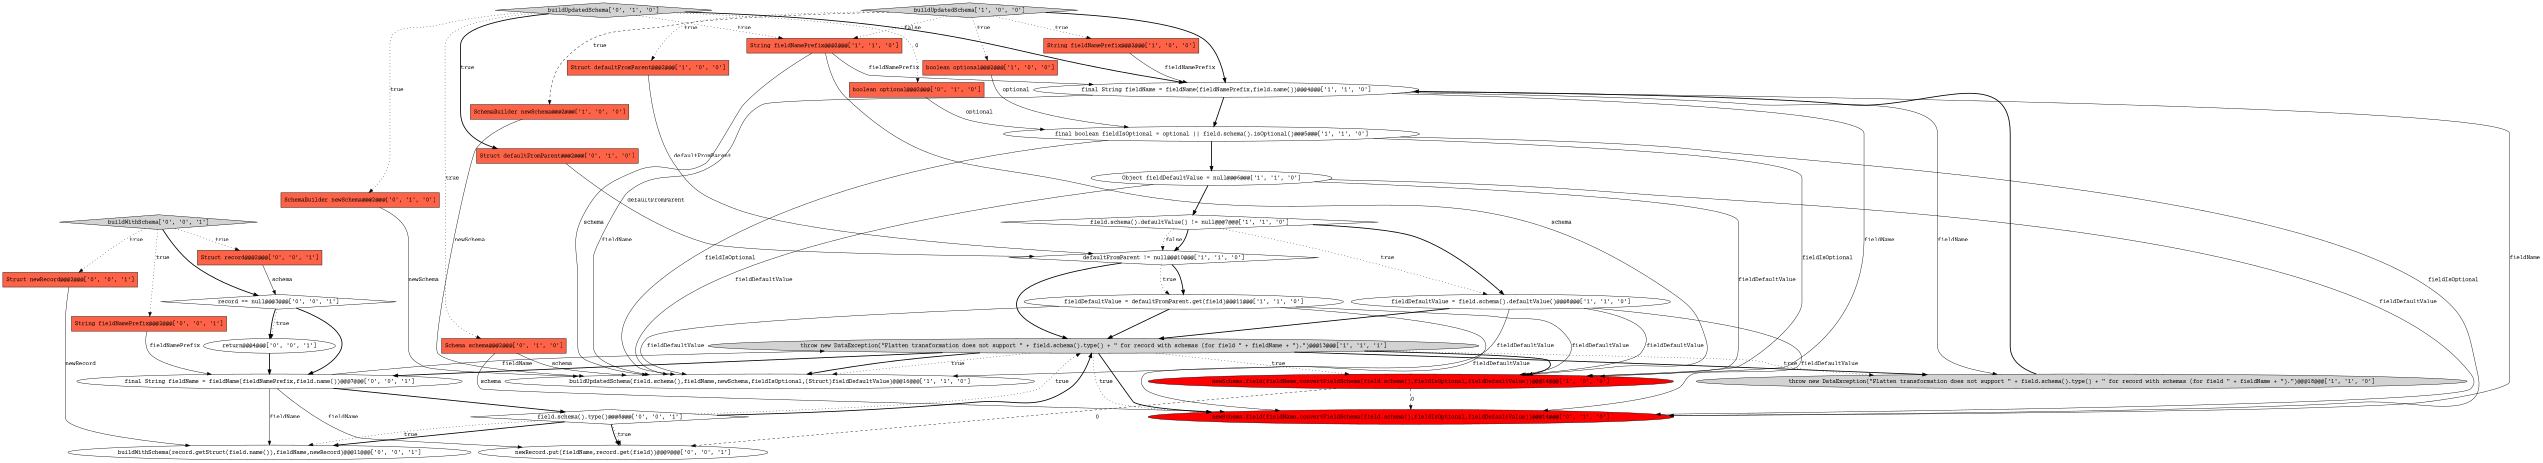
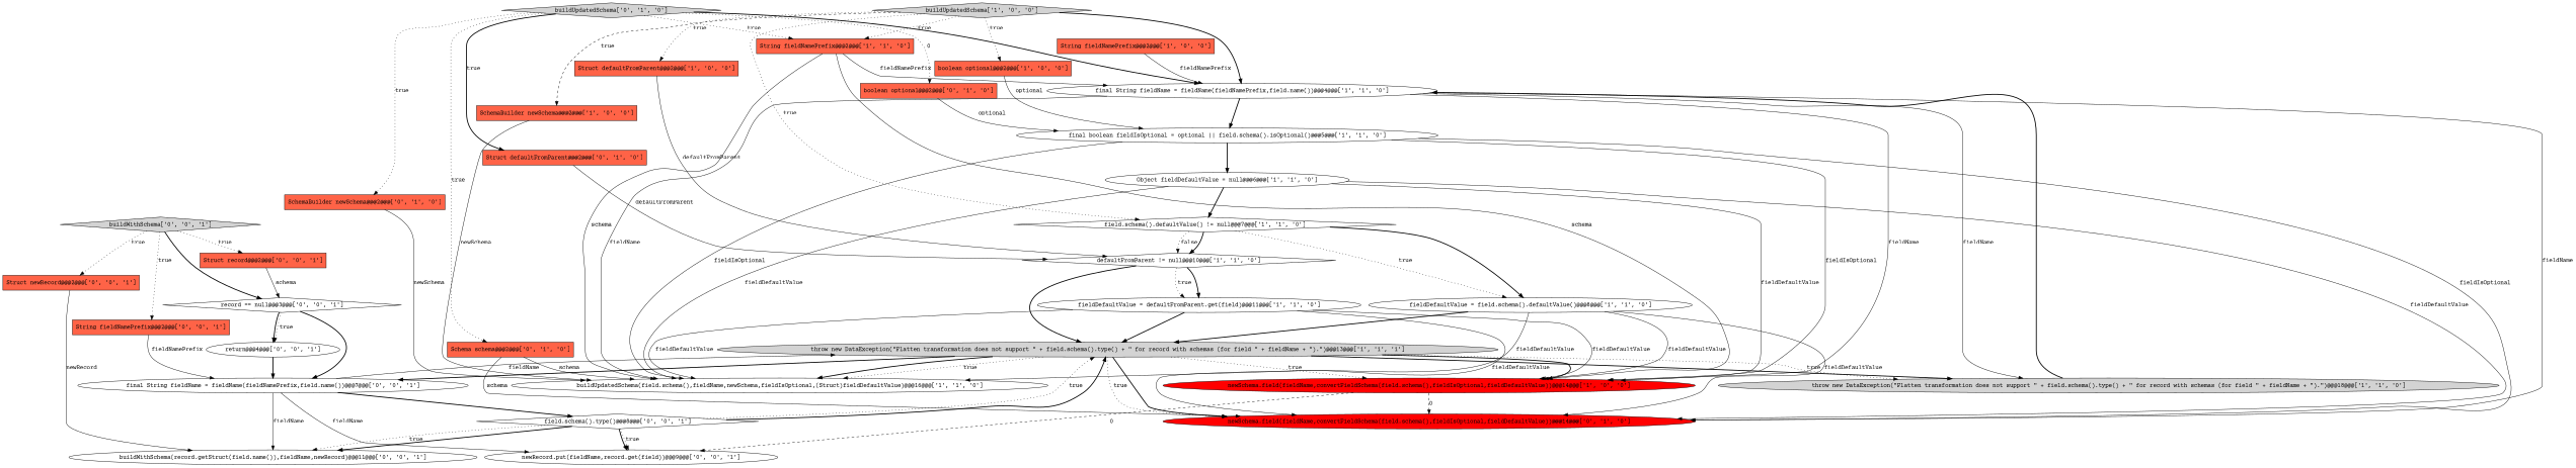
  digraph {
    fontname="Courier Prime"
    node [fillcolor=white fontname="Courier Prime" shape=ellipse style=filled]
    edge [fontname="Courier Prime" style=solid]
    n1 [fillcolor=tomato label="String fieldNamePrefix@@@2@@@['1', '0', '0']" shape=box]
    n2 [label="final String fieldName = fieldName(fieldNamePrefix,field.name())@@@4@@@['1', '1', '0']"]
    n3 [label="final boolean fieldIsOptional = optional || field.schema().isOptional()@@@5@@@['1', '1', '0']"]
    n4 [fillcolor=red label="newSchema.field(fieldName,convertFieldSchema(field.schema(),fieldIsOptional,fieldDefaultValue))@@@14@@@['0', '1', '0']"]
    n5 [fillcolor=lightgray label="throw new DataException(\"Flatten transformation does not support \" + field.schema().type() + \" for record with schemas (for field \" + fieldName + \").\")@@@18@@@['1', '1', '0']"]
    n6 [label="buildUpdatedSchema(field.schema(),fieldName,newSchema,fieldIsOptional,(Struct)fieldDefaultValue)@@@16@@@['1', '1', '0']"]
    n7 [fillcolor=red label="newSchema.field(fieldName,convertFieldSchema(field.schema(),fieldIsOptional,fieldDefaultValue))@@@14@@@['1', '0', '0']"]
    n8 [fillcolor=tomato label="boolean optional@@@2@@@['0', '1', '0']" shape=box]
    n9 [label="Object fieldDefaultValue = null@@@6@@@['1', '1', '0']"]
    n10 [label="return@@@4@@@['0', '0', '1']"]
    n11 [label="final String fieldName = fieldName(fieldNamePrefix,field.name())@@@7@@@['0', '0', '1']"]
    n12 [label="field.schema().type()@@@8@@@['0', '0', '1']" shape=diamond]
    n13 [fillcolor=lightgray label="throw new DataException(\"Flatten transformation does not support \" + field.schema().type() + \" for record with schemas (for field \" + fieldName + \").\")@@@13@@@['1', '1', '1']"]
    n14 [label="buildWithSchema(record.getStruct(field.name()),fieldName,newRecord)@@@11@@@['0', '0', '1']"]
    n15 [label="newRecord.put(fieldName,record.get(field))@@@9@@@['0', '0', '1']"]
    n16 [fillcolor=tomato label="boolean optional@@@2@@@['1', '0', '0']" shape=box]
    n17 [fillcolor=tomato label="Schema schema@@@2@@@['0', '1', '0']" shape=box]
    n18 [label="field.schema().defaultValue() != null@@@7@@@['1', '1', '0']" shape=diamond]
    n19 [label="defaultFromParent != null@@@10@@@['1', '1', '0']" shape=diamond]
    n20 [label="fieldDefaultValue = field.schema().defaultValue()@@@8@@@['1', '1', '0']"]
    n21 [label="fieldDefaultValue = defaultFromParent.get(field)@@@11@@@['1', '1', '0']"]
    n22 [fillcolor=tomato label="SchemaBuilder newSchema@@@2@@@['1', '0', '0']" shape=box]
    n23 [fillcolor=tomato label="String fieldNamePrefix@@@2@@@['0', '0', '1']" shape=box]
    n24 [fillcolor=lightgray label="buildWithSchema['0', '0', '1']" shape=diamond]
    n25 [label="record == null@@@3@@@['0', '0', '1']" shape=diamond]
    n26 [fillcolor=tomato label="Struct newRecord@@@2@@@['0', '0', '1']" shape=box]
    n27 [fillcolor=tomato label="Struct record@@@2@@@['0', '0', '1']" shape=box]
    n28 [fillcolor=tomato label="Struct defaultFromParent@@@2@@@['1', '0', '0']" shape=box]
    n29 [fillcolor=lightgray label="buildUpdatedSchema['0', '1', '0']" shape=diamond]
    n30 [fillcolor=tomato label="Struct defaultFromParent@@@2@@@['0', '1', '0']" shape=box]
    n31 [fillcolor=tomato label="String fieldNamePrefix@@@2@@@['1', '1', '0']" shape=box]
    n32 [fillcolor=tomato label="SchemaBuilder newSchema@@@2@@@['0', '1', '0']" shape=box]
    n33 [fillcolor=lightgray label="buildUpdatedSchema['1', '0', '0']" shape=diamond]
    n1 -> n2 [label=fieldNamePrefix]
    n2 -> n3 [style=bold]
    n2 -> n4 [label=fieldName]
    n2 -> n5 [label=fieldName]
    n2 -> n6 [label=fieldName]
    n2 -> n7 [label=fieldName]
    n3 -> n4 [label=fieldIsOptional]
    n3 -> n6 [label=fieldIsOptional]
    n3 -> n7 [label=fieldIsOptional]
    n3 -> n9 [style=bold]
    n5 -> n2 [style=bold]
    n7 -> n4 [label=0 style=dashed]
    n7 -> n15 [label=0 style=dashed]
    n8 -> n3 [label=optional]
    n9 -> n4 [label=fieldDefaultValue]
    n9 -> n6 [label=fieldDefaultValue]
    n9 -> n7 [label=fieldDefaultValue]
    n9 -> n18 [style=bold]
    n10 -> n11 [style=bold]
    n11 -> n12 [style=bold]
    n11 -> n13 [label=fieldName]
    n11 -> n14 [label=fieldName]
    n11 -> n15 [label=fieldName]
    n12 -> n13 [label=true style=dotted]
    n12 -> n13 [style=bold]
    n12 -> n14 [style=bold]
    n12 -> n14 [label=true style=dotted]
    n12 -> n15 [style=bold]
    n12 -> n15 [label=true style=dotted]
    n13 -> n4 [label=true style=dotted]
    n13 -> n4 [style=bold]
    n13 -> n5 [label=true style=dotted]
    n13 -> n5 [style=bold]
    n13 -> n6 [style=bold]
    n13 -> n6 [label=true style=dotted]
    n13 -> n7 [label=true style=dotted]
    n13 -> n7 [style=bold]
    n13 -> n11 [style=bold]
    n16 -> n3 [label=optional]
    n17 -> n4 [label=schema]
    n17 -> n6 [label=schema]
    n18 -> n19 [label=false style=dotted]
    n18 -> n19 [style=bold]
    n18 -> n20 [style=bold]
    n18 -> n20 [label=true style=dotted]
    n19 -> n13 [style=bold]
    n19 -> n21 [style=bold]
    n19 -> n21 [label=true style=dotted]
    n20 -> n4 [label=fieldDefaultValue]
    n20 -> n6 [label=fieldDefaultValue]
    n20 -> n7 [label=fieldDefaultValue]
    n20 -> n13 [style=bold]
    n21 -> n4 [label=fieldDefaultValue]
    n21 -> n6 [label=fieldDefaultValue]
    n21 -> n7 [label=fieldDefaultValue]
    n21 -> n13 [style=bold]
    n22 -> n6 [label=newSchema]
    n23 -> n11 [label=fieldNamePrefix]
    n24 -> n23 [label=true style=dotted]
    n24 -> n25 [style=bold]
    n24 -> n26 [label=true style=dotted]
    n24 -> n27 [label=true style=dotted]
    n25 -> n10 [label=true style=dotted]
    n25 -> n10 [style=bold]
    n25 -> n11 [style=bold]
    n26 -> n14 [label=newRecord]
    n27 -> n25 [label=schema]
    n28 -> n19 [label=defaultFromParent]
    n29 -> n2 [style=bold]
    n29 -> n8 [label=0 style=dotted]
    n29 -> n17 [label=true style=dotted]
    n29 -> n30 [label=true style=bold]
    n29 -> n31 [label=true style=dotted]
    n29 -> n32 [label=true style=dotted]
    n30 -> n19 [label=defaultFromParent]
    n31 -> n2 [label=fieldNamePrefix]
    n31 -> n6 [label=schema]
    n31 -> n7 [label=schema]
    n32 -> n6 [label=newSchema]
-   n33 -> n1 [label=true style=dotted]
+   n33 -> n18 [label=true style=dotted]
    n33 -> n2 [style=bold]
    n33 -> n16 [label=true style=dotted]
    n33 -> n22 [label=true style=dashed]
    n33 -> n28 [label=true style=dotted]
-   n33 -> n31 [label=false style=dotted]
+   n33 -> n31 [label=true style=dotted]
  }
